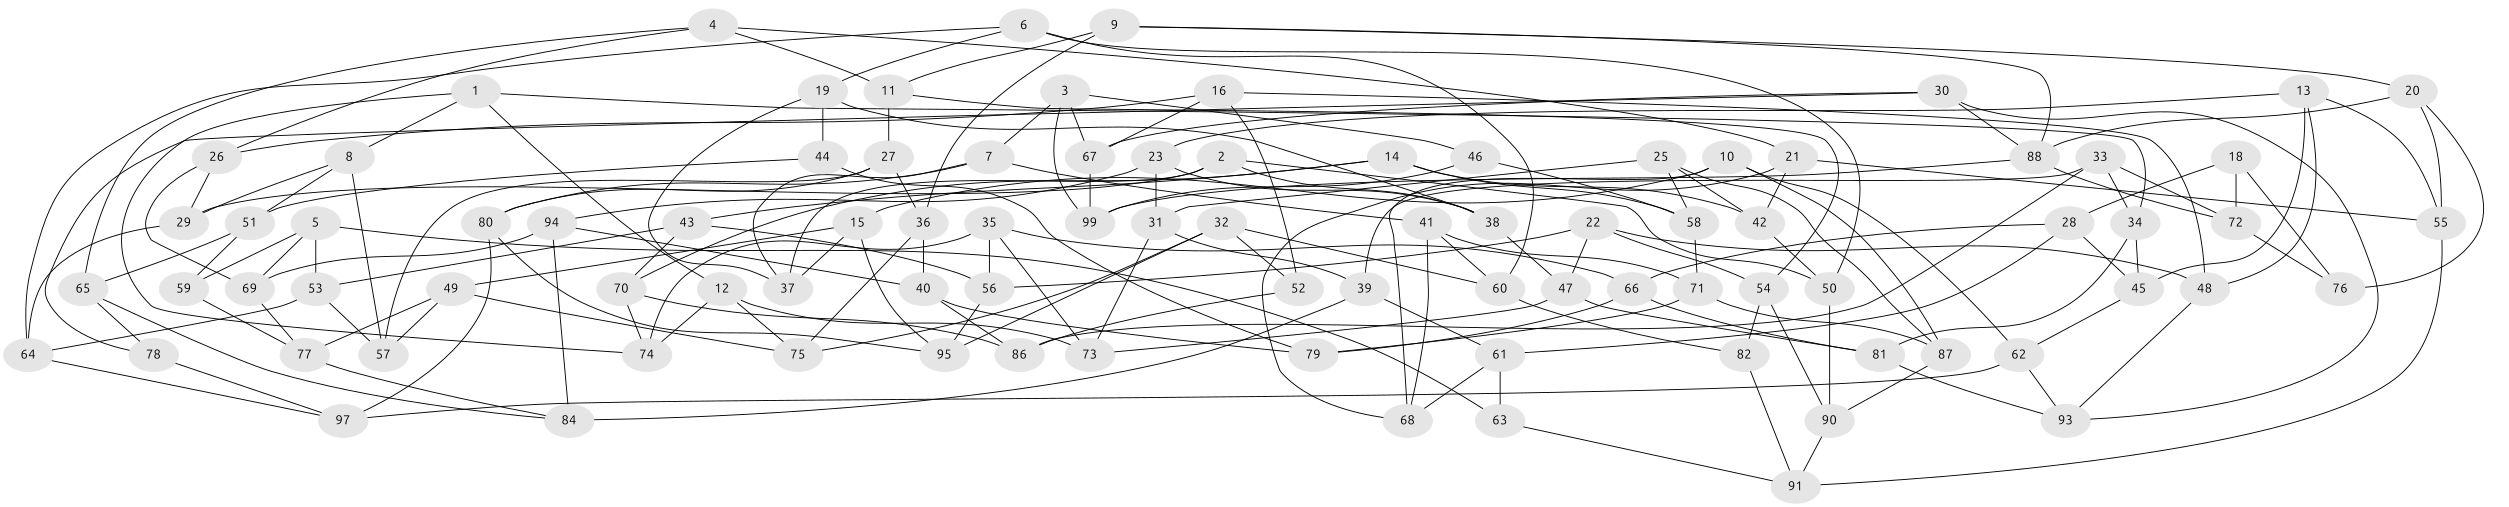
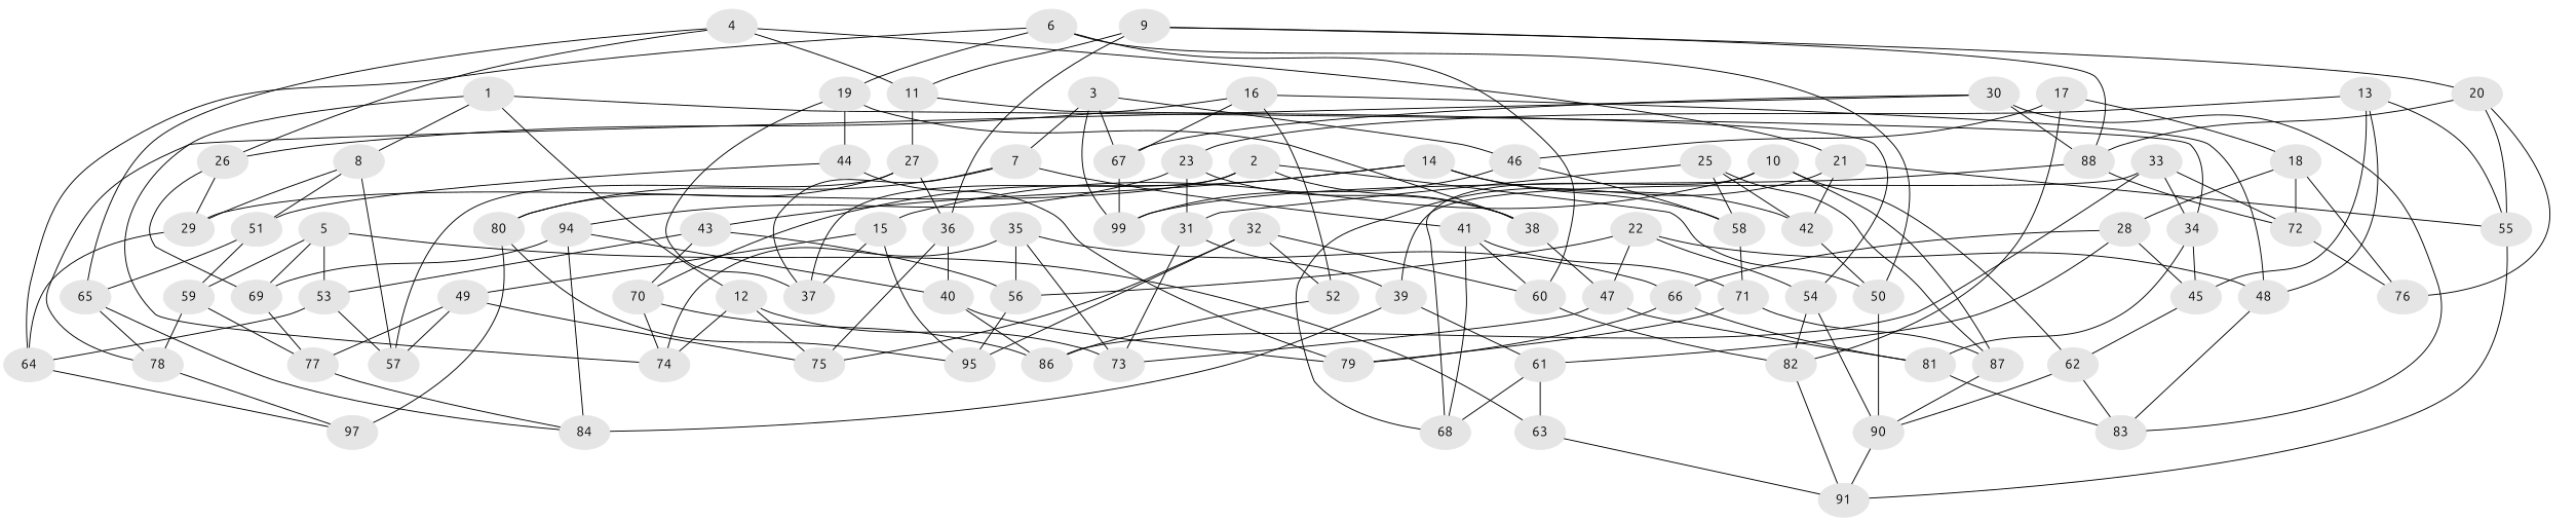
  graph {
    fontname=Ubuntu
    node [color=gray90 fontname=Ubuntu style=filled]
    edge [fontname=Ubuntu]
    1
    8
    12
    34
    74
    29
    51
    57
    73
    75
    45
    81
    2
    37
    38
    50
    64
    47
    90
    3
    7
    46
    67
    n24 [label=99]
    41
    80
    58
    4
    11
    21
    26
    65
    27
    54
    68
    55
    42
    69
    84
    78
    5
    53
    59
    63
    77
    91
    6
    19
    60
    44
    82
    n52 [label=97]
    71
    n54 [label=95]
    9
    20
    36
    88
    76
    40
    72
    10
    15
    62
    87
    49
-   83 [label=93]
+   83
    13
    23
    48
    n71 [label=94]
    31
    14
    43
    70
    56
    86
    16
    52
+   17
    18
    28
    61
    66
    79
    22
    39
    25
    30
    32
    33
    35
    1 -- 8
    1 -- 12
    1 -- 34
    1 -- 74
    8 -- 29
    8 -- 51
    8 -- 57
    12 -- 74
    12 -- 73
    12 -- 75
    34 -- 45
    34 -- 81
    29 -- 64
    51 -- 65
    51 -- 59
    45 -- 62
    81 -- 83
    2 -- 29
    2 -- 37
    2 -- 38
    2 -- 50
    38 -- 47
    50 -- 90
    64 -- n52
    47 -- 73
    47 -- 81
    90 -- 91
    3 -- 7
    3 -- 46
    3 -- 67
    3 -- n24
    7 -- 37
    7 -- 41
    7 -- 80
    46 -- n24
    46 -- 58
    67 -- n24
    41 -- 68
    41 -- 60
    41 -- 71
    80 -- n52
    80 -- n54
    58 -- 71
    4 -- 11
    4 -- 21
    4 -- 26
    4 -- 65
    11 -- 27
    11 -- 54
    21 -- 68
    21 -- 55
    21 -- 42
    26 -- 29
    26 -- 69
    65 -- 84
    65 -- 78
    27 -- 57
    27 -- 80
    27 -- 36
    54 -- 90
    54 -- 82
    55 -- 91
    42 -- 50
    69 -- 77
    78 -- n52
    5 -- 69
    5 -- 53
    5 -- 59
    5 -- 63
    53 -- 57
    53 -- 64
+   59 -- 78
    59 -- 77
    63 -- 91
    77 -- 84
    6 -- 50
    6 -- 64
    6 -- 19
    6 -- 60
    19 -- 37
    19 -- 38
    19 -- 44
    60 -- 82
    44 -- 51
    44 -- 79
    82 -- 91
    71 -- 87
    71 -- 79
    9 -- 11
    9 -- 20
    9 -- 36
    9 -- 88
    20 -- 55
    20 -- 88
    20 -- 76
    36 -- 75
    36 -- 40
    88 -- n24
    88 -- 72
    40 -- 86
    40 -- 79
    72 -- 76
    10 -- 68
    10 -- 15
    10 -- 62
    10 -- 87
    15 -- 37
    15 -- n54
    15 -- 49
-   62 -- n52
+   62 -- 90
    62 -- 83
    87 -- 90
    49 -- 57
    49 -- 75
    49 -- 77
    13 -- 45
    13 -- 55
    13 -- 23
    13 -- 48
    23 -- 38
    23 -- n71
    23 -- 31
    48 -- 83
    n71 -- 69
    n71 -- 84
    n71 -- 40
    31 -- 73
    31 -- 39
    14 -- 58
    14 -- 42
    14 -- 43
    14 -- 70
    43 -- 53
    43 -- 70
    43 -- 56
    70 -- 74
    70 -- 86
    56 -- n54
    16 -- 67
    16 -- 26
    16 -- 48
    16 -- 52
    52 -- 86
+   17 -- 46
+   17 -- 82
+   17 -- 18
    18 -- 76
    18 -- 72
    18 -- 28
    28 -- 45
    28 -- 61
    28 -- 66
    61 -- 68
    61 -- 63
    66 -- 81
    66 -- 79
    22 -- 47
    22 -- 54
    22 -- 48
    22 -- 56
    39 -- 84
    39 -- 61
    25 -- 58
    25 -- 42
    25 -- 87
    25 -- 31
    30 -- 67
    30 -- 78
    30 -- 88
    30 -- 83
    32 -- 75
    32 -- 60
    32 -- n54
    32 -- 52
    33 -- 34
    33 -- 72
    33 -- 86
    33 -- 39
    35 -- 74
    35 -- 73
    35 -- 56
    35 -- 66
  }
